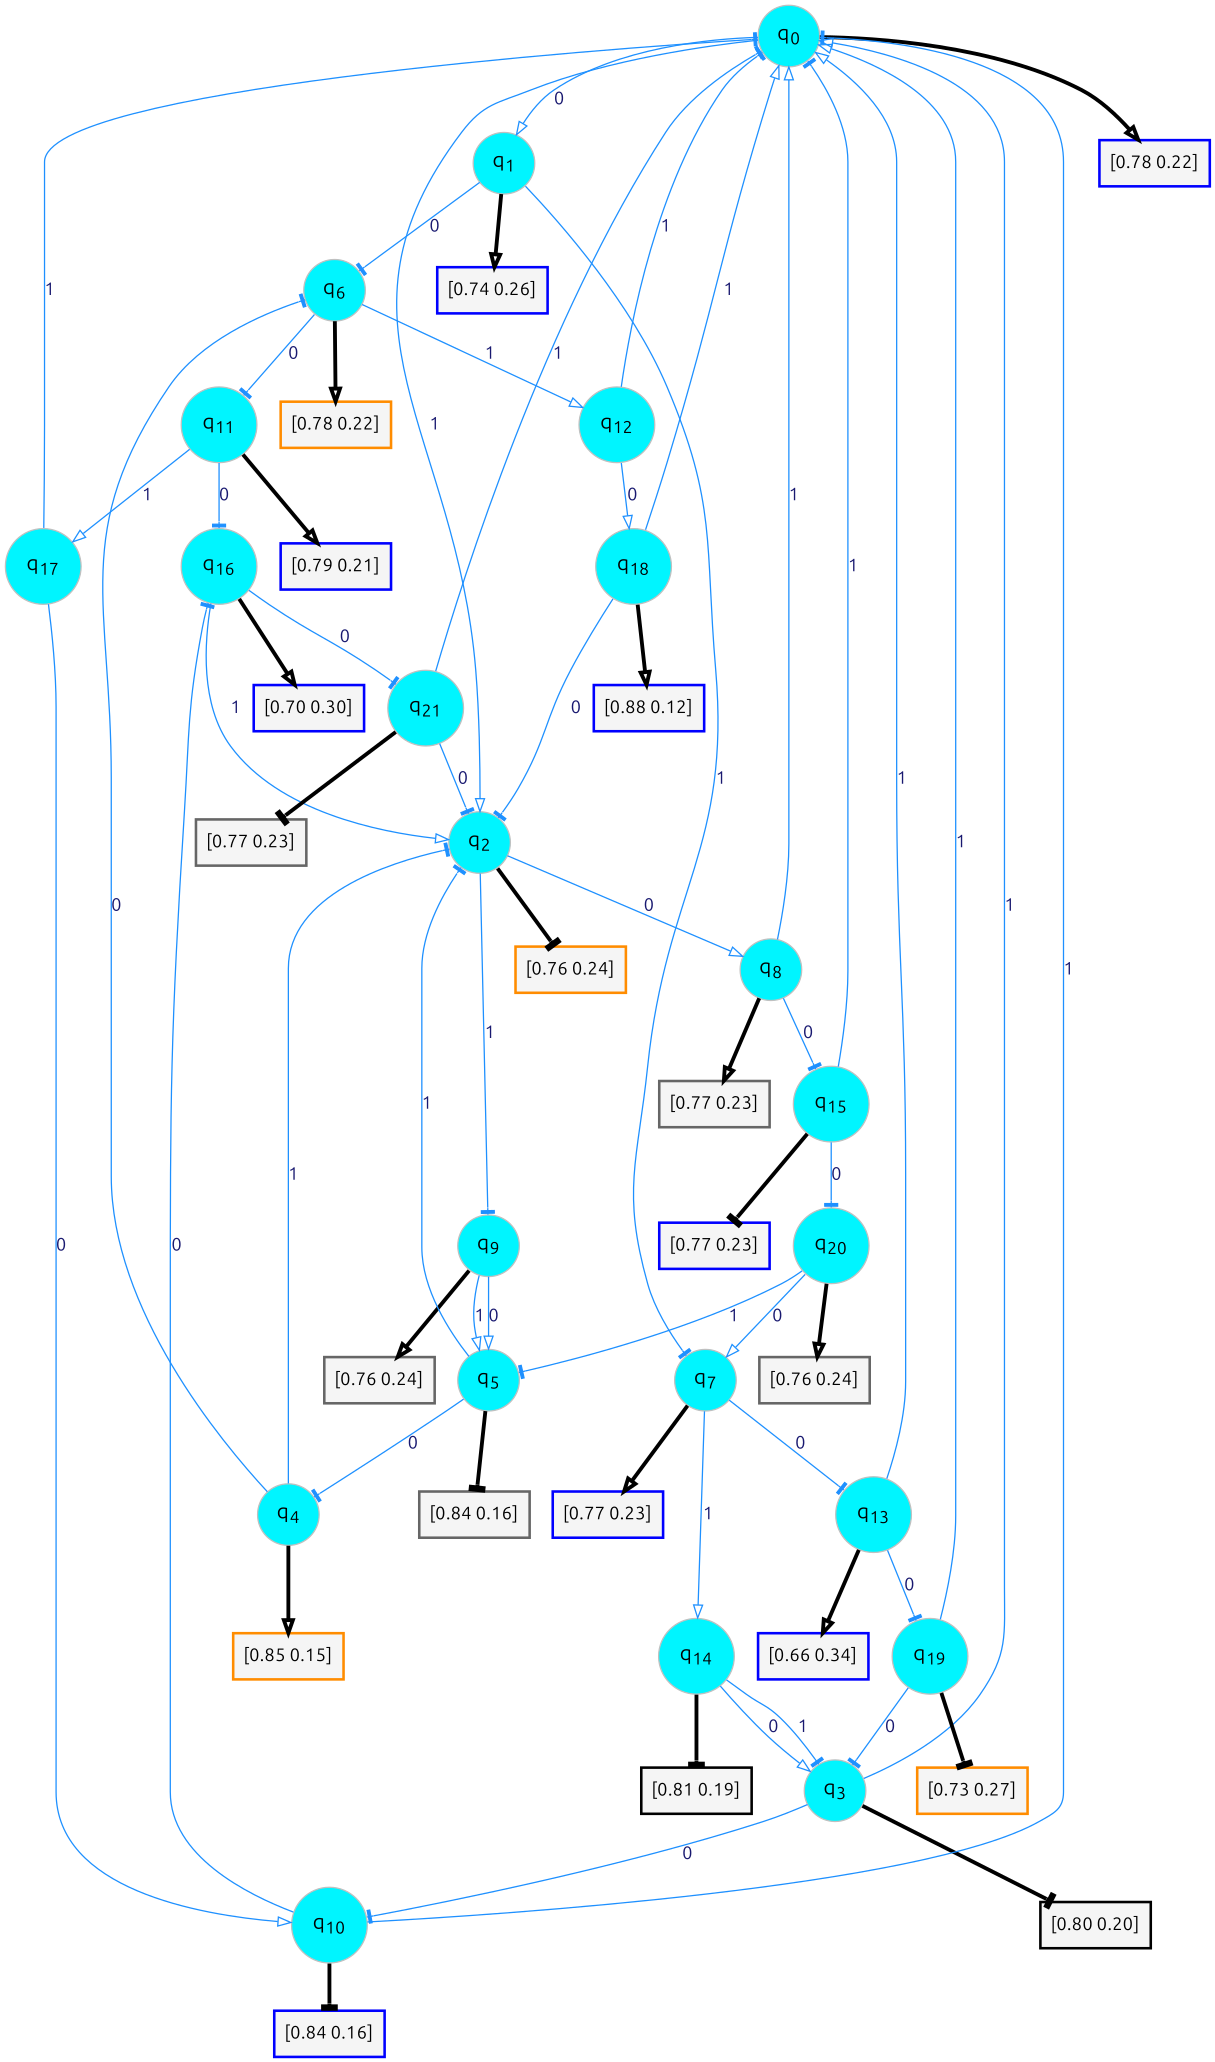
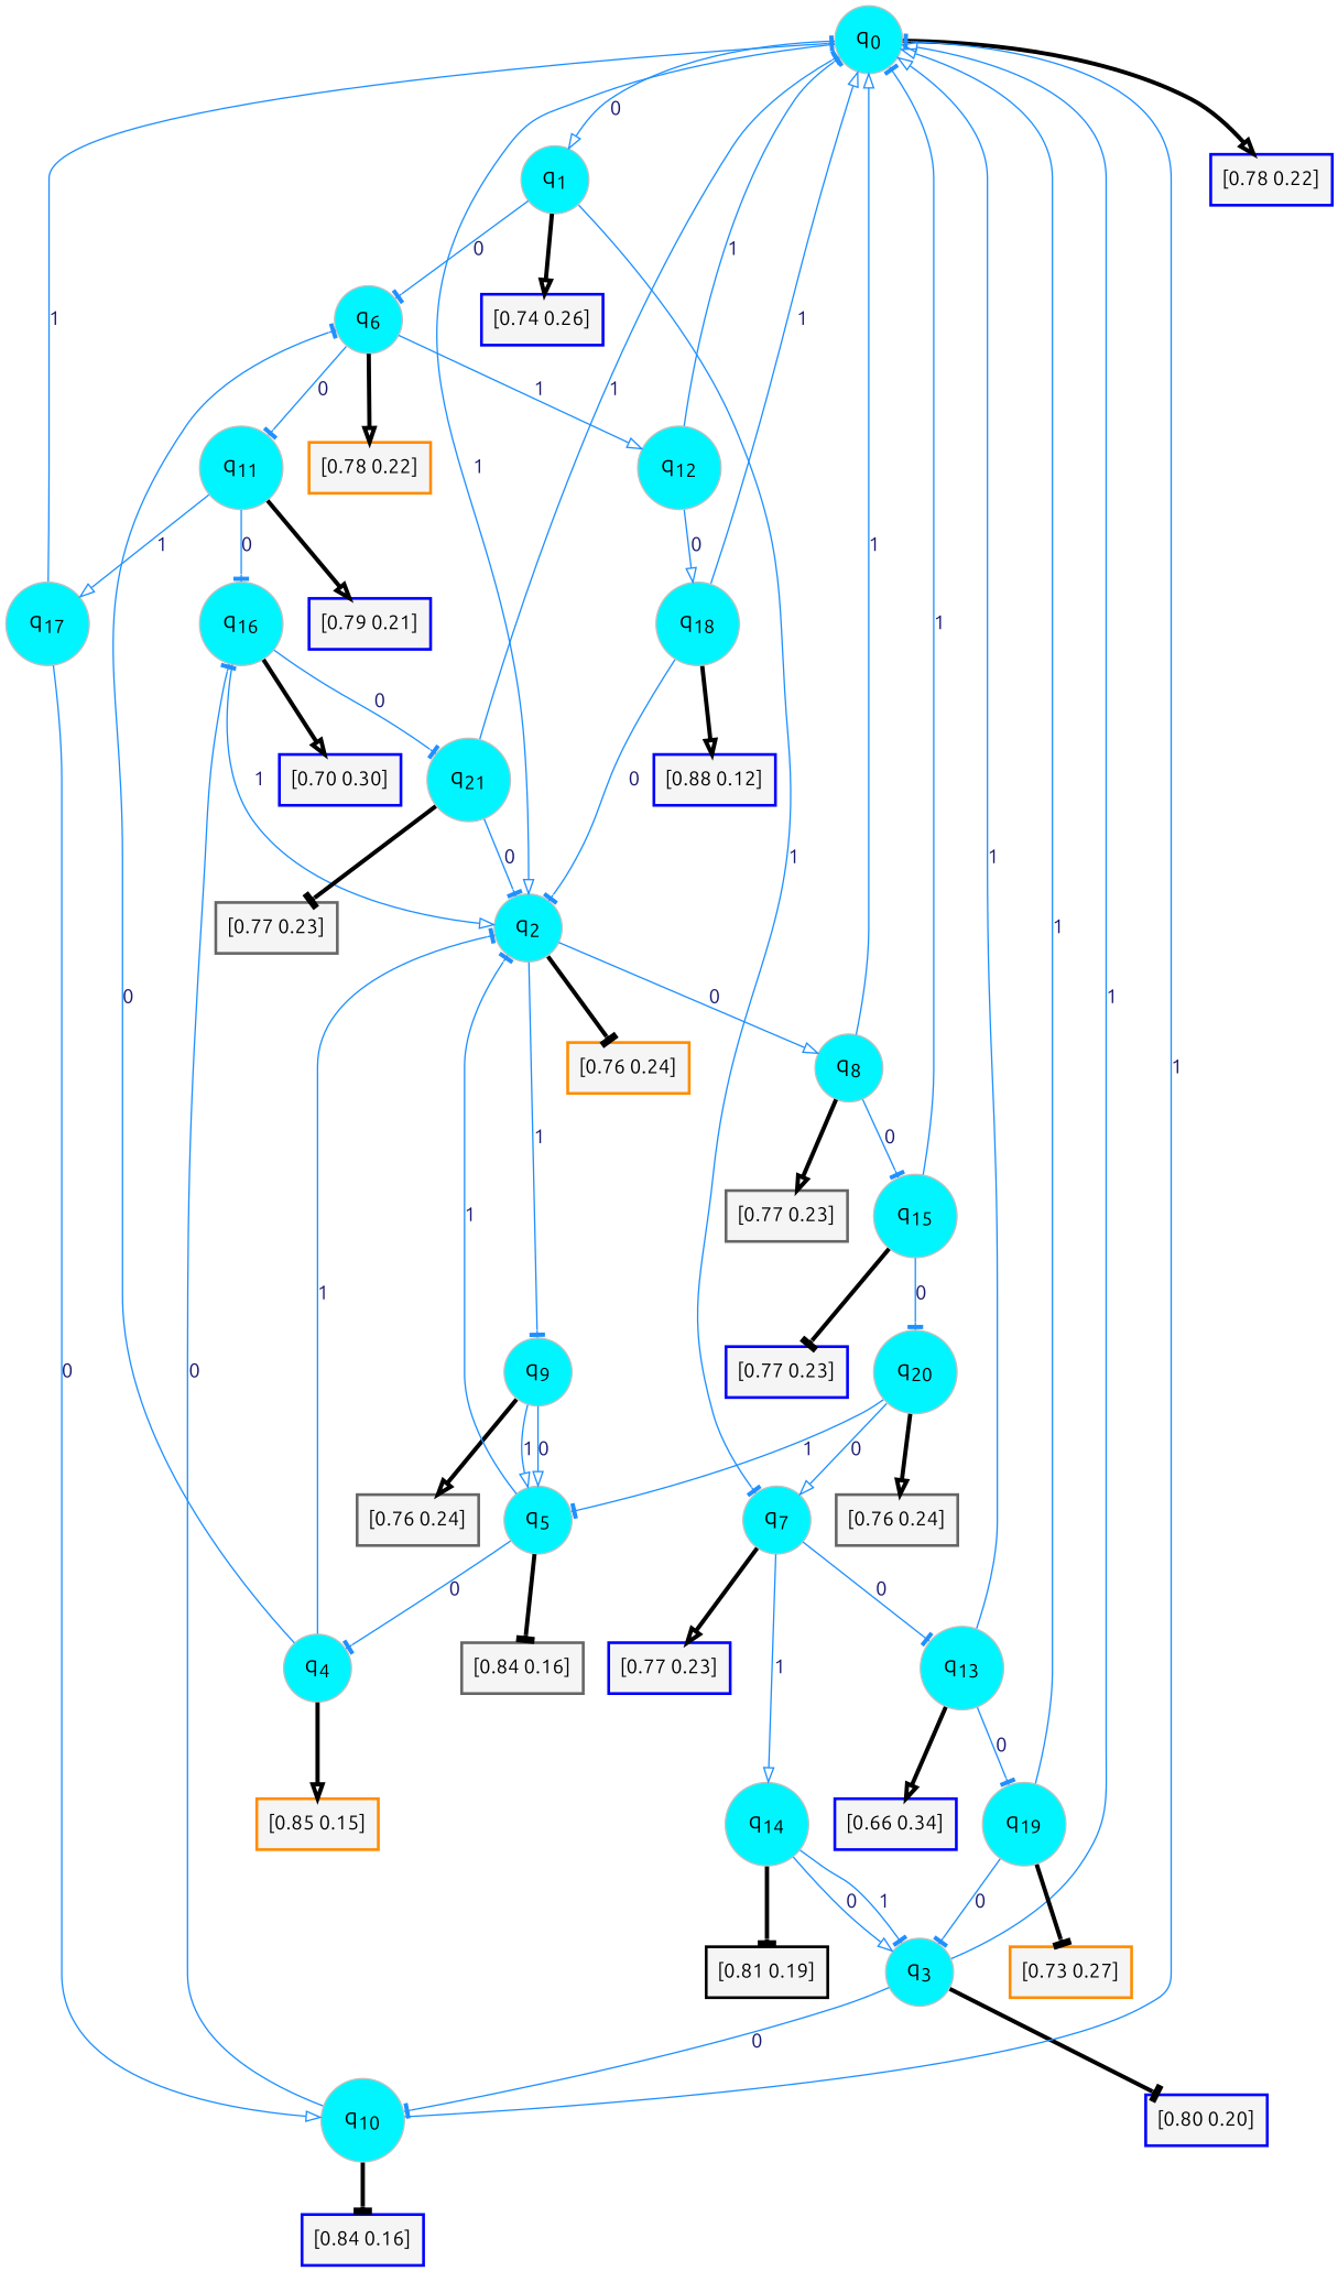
  digraph {
    fontname=Ubuntu
    rankdir=TD
    node [color=gray fillcolor=turquoise1 fontcolor=black fontname=Ubuntu fontsize=16 fontweight=bold shape=circle style=filled]
    edge [arrowhead=tee arrowsize=1 color=dodgerblue1 fontcolor=midnightblue fontname=Ubuntu fontweight=bold penwidth=1 style=solid weight=20]
    n1 [label=<q<SUB>0</SUB>>]
    n2 [label=<q<SUB>1</SUB>>]
    n3 [label=<q<SUB>2</SUB>>]
    n4 [color=blue fillcolor=whitesmoke fontsize=14 label="[0.78 0.22]" penwidth=2 shape=box]
    n5 [label=<q<SUB>6</SUB>>]
    n6 [label=<q<SUB>7</SUB>>]
    n7 [color=blue fillcolor=whitesmoke fontsize=14 label="[0.74 0.26]" penwidth=2 shape=box]
    n8 [label=<q<SUB>8</SUB>>]
    n9 [label=<q<SUB>9</SUB>>]
    n10 [color=darkorange fillcolor=whitesmoke fontsize=14 label="[0.76 0.24]" penwidth=2 shape=box]
    n11 [label=<q<SUB>11</SUB>>]
    n12 [label=<q<SUB>12</SUB>>]
    n13 [color=darkorange fillcolor=whitesmoke fontsize=14 label="[0.78 0.22]" penwidth=2 shape=box]
    n14 [label=<q<SUB>13</SUB>>]
    n15 [label=<q<SUB>14</SUB>>]
    n16 [color=blue fillcolor=whitesmoke fontsize=14 label="[0.77 0.23]" penwidth=2 shape=box]
    n17 [label=<q<SUB>15</SUB>>]
    n18 [color=gray40 fillcolor=whitesmoke fontsize=14 label="[0.77 0.23]" penwidth=2 shape=box]
    n19 [label=<q<SUB>5</SUB>>]
    n20 [color=gray40 fillcolor=whitesmoke fontsize=14 label="[0.76 0.24]" penwidth=2 shape=box]
    n21 [label=<q<SUB>3</SUB>>]
    n22 [label=<q<SUB>10</SUB>>]
-   n23 [color=black fillcolor=whitesmoke fontsize=14 label="[0.80 0.20]" penwidth=2 shape=box]
+   n23 [color=blue fillcolor=whitesmoke fontsize=14 label="[0.80 0.20]" penwidth=2 shape=box]
    n24 [label=<q<SUB>16</SUB>>]
    n25 [color=blue fillcolor=whitesmoke fontsize=14 label="[0.84 0.16]" penwidth=2 shape=box]
    n26 [label=<q<SUB>4</SUB>>]
    n27 [color=darkorange fillcolor=whitesmoke fontsize=14 label="[0.85 0.15]" penwidth=2 shape=box]
    n28 [color=gray40 fillcolor=whitesmoke fontsize=14 label="[0.84 0.16]" penwidth=2 shape=box]
    n29 [label=<q<SUB>17</SUB>>]
    n30 [color=blue fillcolor=whitesmoke fontsize=14 label="[0.79 0.21]" penwidth=2 shape=box]
    n31 [label=<q<SUB>18</SUB>>]
    n32 [label=<q<SUB>19</SUB>>]
    n33 [color=blue fillcolor=whitesmoke fontsize=14 label="[0.66 0.34]" penwidth=2 shape=box]
    n34 [color=black fillcolor=whitesmoke fontsize=14 label="[0.81 0.19]" penwidth=2 shape=box]
    n35 [label=<q<SUB>20</SUB>>]
    n36 [color=blue fillcolor=whitesmoke fontsize=14 label="[0.77 0.23]" penwidth=2 shape=box]
    n37 [label=<q<SUB>21</SUB>>]
    n38 [color=blue fillcolor=whitesmoke fontsize=14 label="[0.70 0.30]" penwidth=2 shape=box]
    n39 [color=blue fillcolor=whitesmoke fontsize=14 label="[0.88 0.12]" penwidth=2 shape=box]
    n40 [color=darkorange fillcolor=whitesmoke fontsize=14 label="[0.73 0.27]" penwidth=2 shape=box]
    n41 [color=gray40 fillcolor=whitesmoke fontsize=14 label="[0.76 0.24]" penwidth=2 shape=box]
    n42 [color=gray40 fillcolor=whitesmoke fontsize=14 label="[0.77 0.23]" penwidth=2 shape=box]
    n1 -> n2 [arrowhead=onormal label=0]
    n1 -> n3 [arrowhead=onormal label=1]
    n1 -> n4 [arrowhead=onormal color=black penwidth=3]
    n2 -> n5 [label=0]
    n2 -> n6 [label=1]
    n2 -> n7 [arrowhead=onormal color=black penwidth=3]
    n3 -> n8 [arrowhead=onormal label=0]
    n3 -> n9 [label=1]
    n3 -> n10 [color=black penwidth=3]
    n5 -> n11 [label=0]
    n5 -> n12 [arrowhead=onormal label=1]
    n5 -> n13 [arrowhead=onormal color=black penwidth=3]
    n6 -> n14 [label=0]
    n6 -> n15 [arrowhead=onormal label=1]
    n6 -> n16 [arrowhead=onormal color=black penwidth=3]
    n8 -> n1 [arrowhead=onormal label=1]
    n8 -> n17 [label=0]
    n8 -> n18 [arrowhead=onormal color=black penwidth=3]
    n9 -> n19 [arrowhead=onormal label=0]
    n9 -> n19 [arrowhead=onormal label=1]
    n9 -> n20 [arrowhead=onormal color=black penwidth=3]
    n11 -> n24 [label=0]
    n11 -> n29 [arrowhead=onormal label=1]
    n11 -> n30 [arrowhead=onormal color=black penwidth=3]
    n12 -> n1 [label=1]
    n12 -> n31 [arrowhead=onormal label=0]
    n14 -> n1 [arrowhead=onormal label=1]
    n14 -> n32 [label=0]
    n14 -> n33 [arrowhead=onormal color=black penwidth=3]
    n15 -> n21 [arrowhead=onormal label=0]
    n15 -> n21 [label=1]
    n15 -> n34 [color=black penwidth=3]
    n17 -> n1 [label=1]
    n17 -> n35 [label=0]
    n17 -> n36 [color=black penwidth=3]
    n19 -> n3 [label=1]
    n19 -> n26 [label=0]
    n19 -> n28 [color=black penwidth=3]
    n21 -> n1 [arrowhead=onormal label=1]
    n21 -> n22 [label=0]
    n21 -> n23 [color=black penwidth=3]
    n22 -> n1 [label=1]
    n22 -> n24 [label=0]
    n22 -> n25 [color=black penwidth=3]
    n24 -> n3 [arrowhead=onormal label=1]
    n24 -> n37 [label=0]
    n24 -> n38 [arrowhead=onormal color=black penwidth=3]
    n26 -> n3 [label=1]
    n26 -> n5 [label=0]
    n26 -> n27 [arrowhead=onormal color=black penwidth=3]
    n29 -> n1 [label=1]
    n29 -> n22 [arrowhead=onormal label=0]
    n31 -> n1 [arrowhead=onormal label=1]
    n31 -> n3 [label=0]
    n31 -> n39 [arrowhead=onormal color=black penwidth=3]
    n32 -> n1 [arrowhead=onormal label=1]
    n32 -> n21 [label=0]
    n32 -> n40 [color=black penwidth=3]
    n35 -> n6 [arrowhead=onormal label=0]
    n35 -> n19 [label=1]
    n35 -> n41 [arrowhead=onormal color=black penwidth=3]
    n37 -> n1 [label=1]
    n37 -> n3 [label=0]
    n37 -> n42 [color=black penwidth=3]
  }
